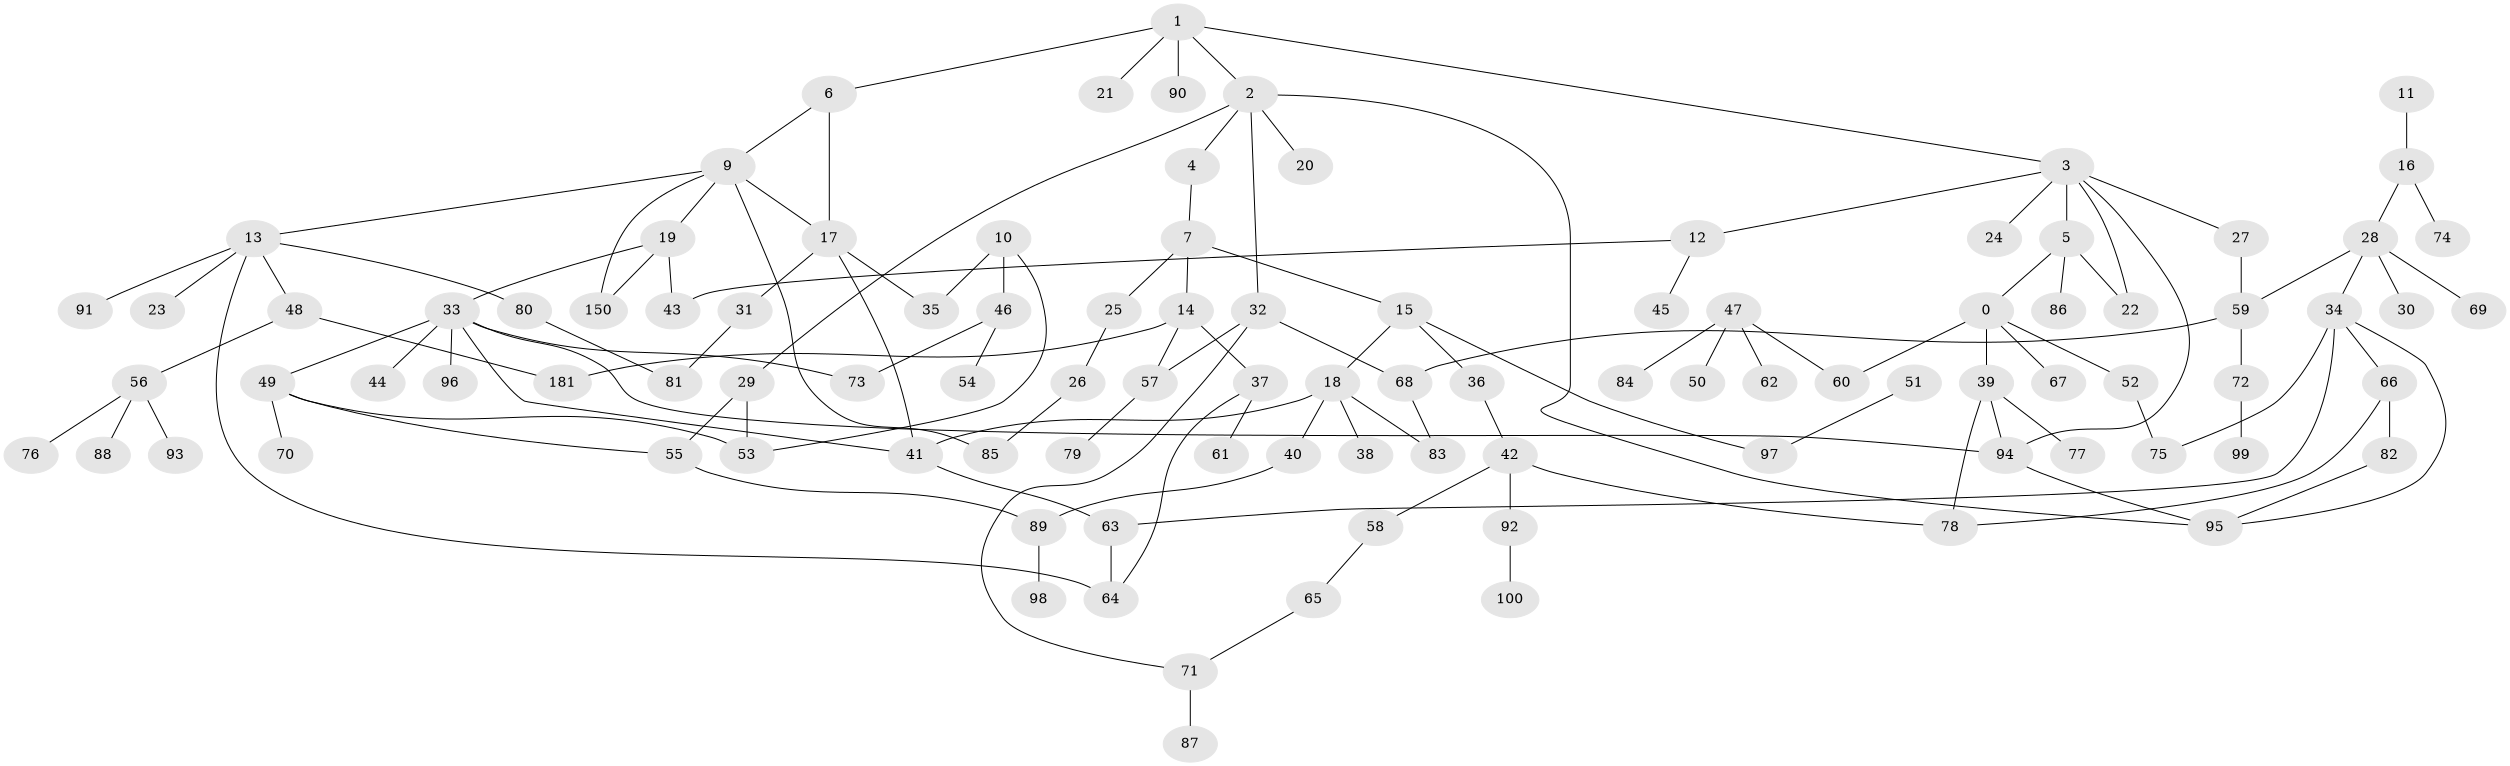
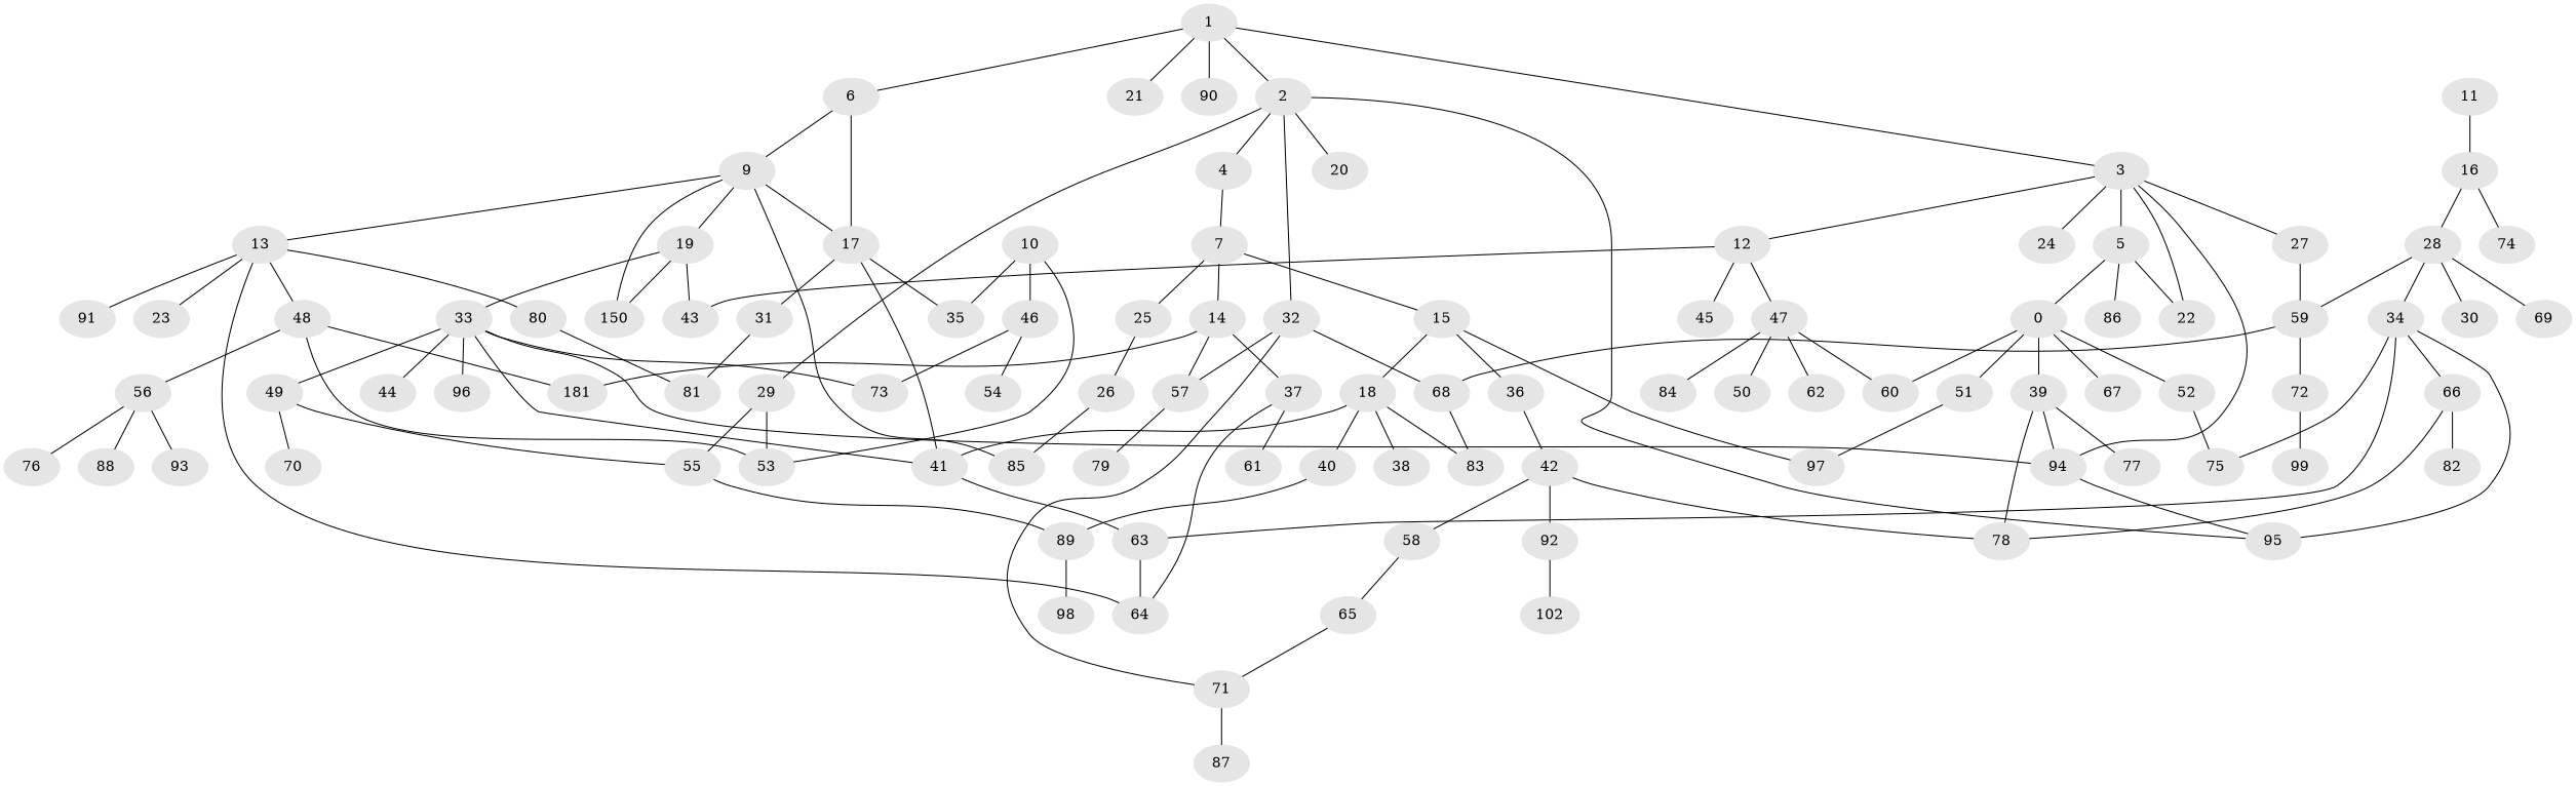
  graph {
    node [color=gray90 style=filled]
    1
    2
    3
    6
    21
    90
    4
    20
    29
    32
    95
    5
    12
    22
    24
    27
    94
    9
    17
    11
    16
    7
    53
    55
    57
    68
    71
    n28 [label=0]
    86
    43
    45
    47
    59
    14
    15
    25
    13
    19
    85
    n40 [label=150]
    10
    35
    46
    39
    51
    52
    60
    67
    31
    41
    37
    n52 [label=181]
    18
    36
    97
    26
    77
    78
    75
    23
    48
    64
    80
    91
    33
    73
    54
    28
    74
    50
    62
    84
    56
    81
    61
    79
    38
    40
    83
    42
    30
    34
    69
    63
    89
    44
    49
    96
    72
    66
    87
    70
    82
    58
    92
    98
    65
-   102 [label=100]
+   102
    76
    88
    93
    99
    1 -- 2
    1 -- 3
    1 -- 6
    1 -- 21
    1 -- 90
    2 -- 4
    2 -- 20
    2 -- 29
    2 -- 32
    2 -- 95
    3 -- 5
    3 -- 12
    3 -- 22
    3 -- 24
    3 -- 27
    3 -- 94
    6 -- 9
    6 -- 17
    4 -- 7
    29 -- 53
    29 -- 55
    32 -- 57
    32 -- 68
    32 -- 71
    5 -- 22
    5 -- n28
    5 -- 86
    12 -- 43
    12 -- 45
+   12 -- 47
    27 -- 59
    94 -- 95
    9 -- 17
    9 -- 13
    9 -- 19
    9 -- 85
    9 -- n40
    17 -- 35
    17 -- 31
    17 -- 41
    11 -- 16
    16 -- 28
    16 -- 74
    7 -- 14
    7 -- 15
    7 -- 25
    55 -- 89
    57 -- 79
    68 -- 83
    71 -- 87
    n28 -- 39
+   n28 -- 51
    n28 -- 52
    n28 -- 60
    n28 -- 67
    47 -- 60
    47 -- 50
    47 -- 62
    47 -- 84
    59 -- 68
    59 -- 72
    14 -- 57
    14 -- 37
    14 -- n52
    15 -- 18
    15 -- 36
    15 -- 97
    25 -- 26
    13 -- 23
    13 -- 48
    13 -- 64
    13 -- 80
    13 -- 91
    19 -- 43
    19 -- n40
    19 -- 33
    10 -- 53
    10 -- 35
    10 -- 46
    46 -- 73
    46 -- 54
    39 -- 94
    39 -- 77
    39 -- 78
    51 -- 97
    52 -- 75
    31 -- 81
    41 -- 63
    37 -- 64
    37 -- 61
    18 -- 41
    18 -- 38
    18 -- 40
    18 -- 83
    36 -- 42
    26 -- 85
    48 -- n52
    48 -- 56
    80 -- 81
    33 -- 94
    33 -- 41
    33 -- 73
    33 -- 44
    33 -- 49
    33 -- 96
    28 -- 59
    28 -- 30
    28 -- 34
    28 -- 69
    56 -- 76
    56 -- 88
    56 -- 93
    40 -- 89
    42 -- 78
    42 -- 58
    42 -- 92
    34 -- 95
    34 -- 75
    34 -- 63
    34 -- 66
    63 -- 64
    89 -- 98
-   49 -- 53
+   48 -- 53
    49 -- 55
    49 -- 70
    72 -- 99
    66 -- 78
    66 -- 82
-   82 -- 95
    58 -- 65
    92 -- 102
    65 -- 71
  }
